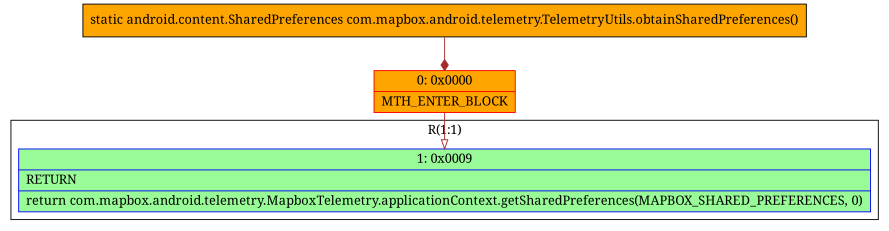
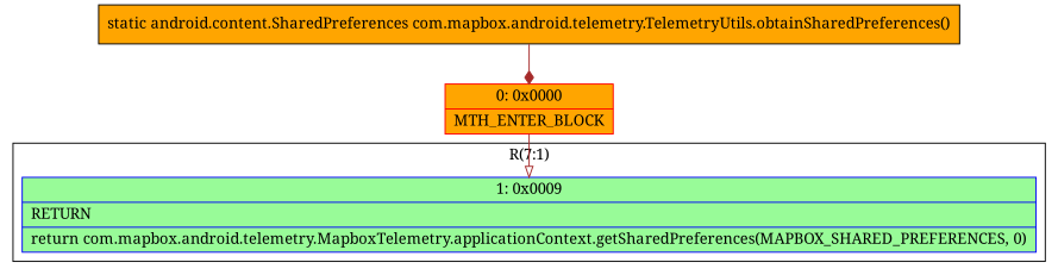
  digraph {
    fontname="Noto Serif"
    node [shape=record style=filled fillcolor=orange fontname="Noto Serif"]
    edge [color=brown fontname="Noto Serif"]
    n1 [color=blue label="{1\:\ 0x0009|RETURN\l|return com.mapbox.android.telemetry.MapboxTelemetry.applicationContext.getSharedPreferences(MAPBOX_SHARED_PREFERENCES, 0)\l}" fillcolor=palegreen]
    n2 [color=red label="{0\:\ 0x0000|MTH_ENTER_BLOCK\l}"]
    n3 [label="{static android.content.SharedPreferences com.mapbox.android.telemetry.TelemetryUtils.obtainSharedPreferences() }"]
    subgraph cluster_1 {
-     label="R(1:1)"
+     label="R(7:1)"
      n1
    }
    n2 -> n1 [arrowhead=onormal]
    n3 -> n2 [arrowhead=diamond]
  }
